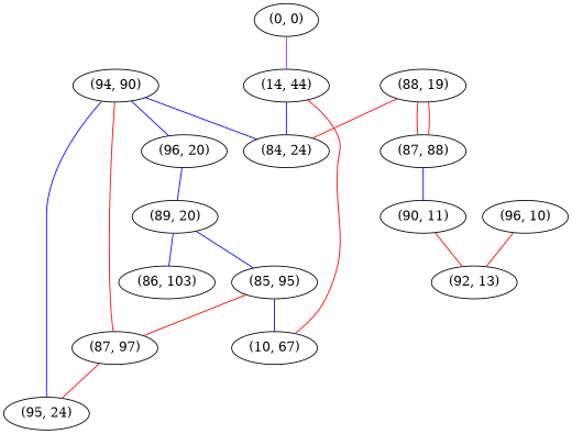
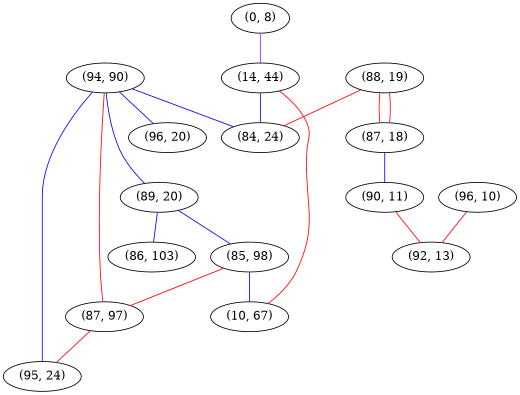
  graph {
    edge [color=blue weight=3]
    "(94, 90)"
    "(96, 20)"
    n3 [label="(89, 20)"]
    "(95, 24)"
    "(87, 97)"
    n6 [label="(84, 24)"]
-   "(85, 95)"
+   "(85, 95)" [label="(85, 98)"]
    "(86, 103)"
    "(90, 11)"
    "(92, 13)"
    "(96, 10)"
    n12 [label="(88, 19)"]
-   "(87, 18)" [label="(87, 88)"]
+   "(87, 18)"
    "(10, 67)"
    n15 [label="(14, 44)"]
-   "(0, 0)"
+   "(0, 0)" [label="(0, 8)"]
    "(94, 90)" -- "(96, 20)"
-   "(96, 20)" -- n3
+   "(94, 90)" -- n3
    "(94, 90)" -- "(95, 24)"
    "(94, 90)" -- "(87, 97)" [color=red weight=1]
    "(94, 90)" -- n6
    n3 -- "(85, 95)"
    n3 -- "(86, 103)"
    "(87, 97)" -- "(95, 24)" [color=red weight=1]
    "(85, 95)" -- "(87, 97)" [color=red weight=1]
    "(85, 95)" -- "(10, 67)"
    "(90, 11)" -- "(92, 13)" [color=red weight=1]
    "(96, 10)" -- "(92, 13)" [color=red weight=1]
    n12 -- n6 [color=red weight=1]
    n12 -- "(87, 18)" [color=red weight=1]
    n12 -- "(87, 18)" [color=red weight=1]
    "(87, 18)" -- "(90, 11)"
    n15 -- n6
    n15 -- "(10, 67)" [color=red weight=1]
    "(0, 0)" -- n15 [color=purple weight=4]
  }
